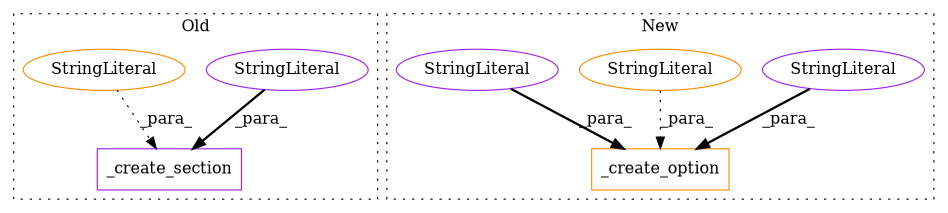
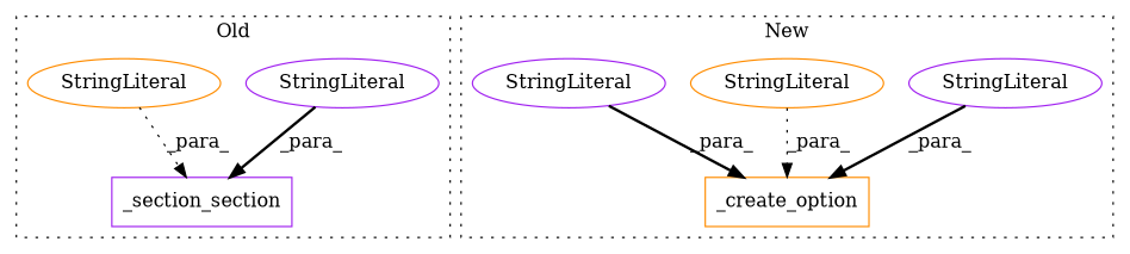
  digraph {
    node [a=45 shape=ellipse color=purple]
    edge [style=bold]
-   n1 [a=32 l="16,1" label=_create_section s="10779,10861" shape=box]
+   n1 [a=32 l="16,1" label=_section_section s="10779,10861" shape=box]
    n2 [l=61 label=StringLiteral s=10800]
    n3 [l=4 label=StringLiteral s=10795 color=darkorange]
    n4 [a=32 l="15,1" label=_create_option s="11777,12027" shape=box color=darkorange]
    n5 [l=2 label=StringLiteral s=12025]
    n6 [l=14 label=StringLiteral s=11792 color=darkorange]
    n7 [l=217 label=StringLiteral s=11807]
    subgraph cluster_1 {
      label=Old
      style=dotted
      n1
      n2
      n3
    }
    subgraph cluster_2 {
      label=New
      style=dotted
      n4
      n5
      n6
      n7
    }
    n2 -> n1 [label=_para_]
    n3 -> n1 [label=_para_ style=dotted]
    n5 -> n4 [label=_para_]
    n6 -> n4 [label=_para_ style=dotted]
    n7 -> n4 [label=_para_]
  }
